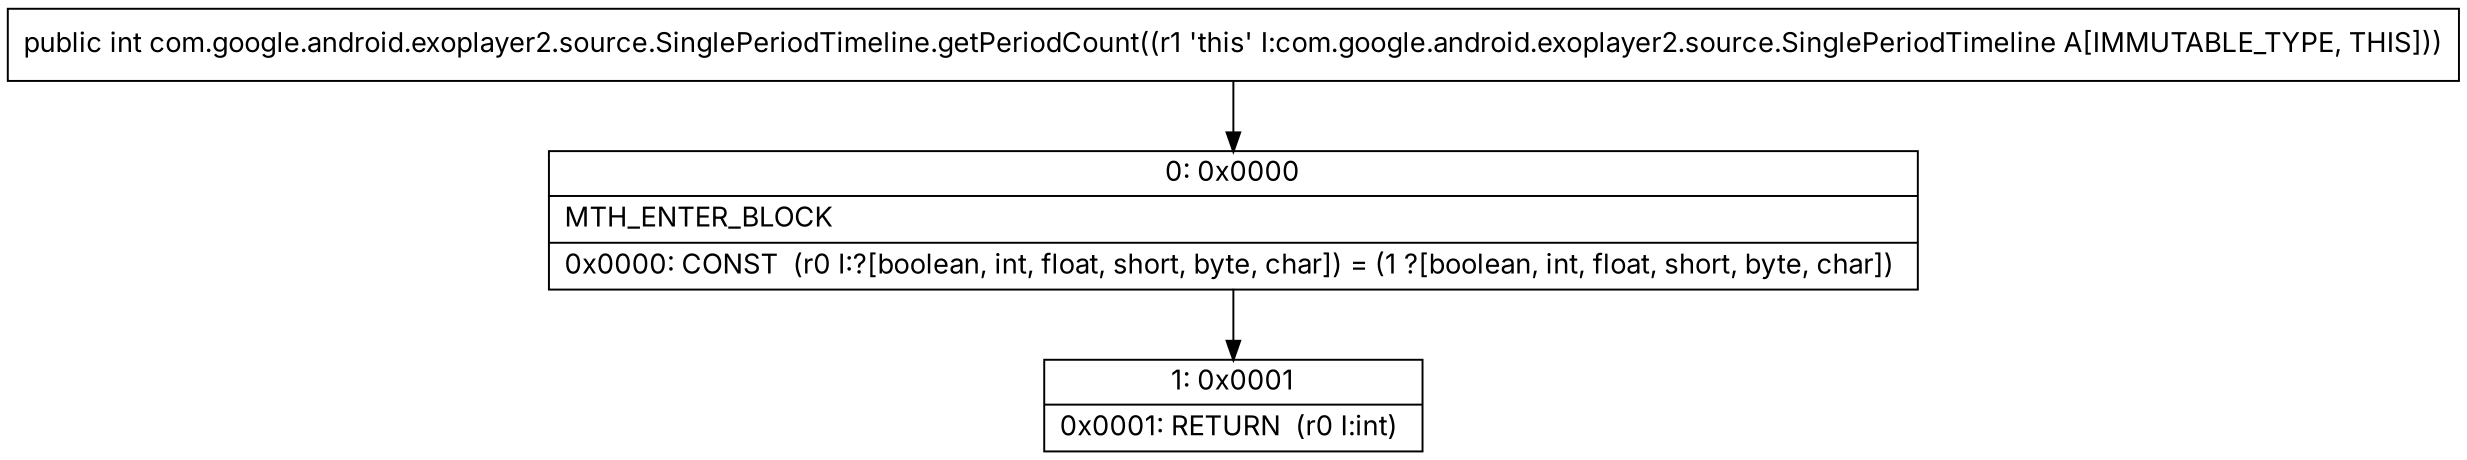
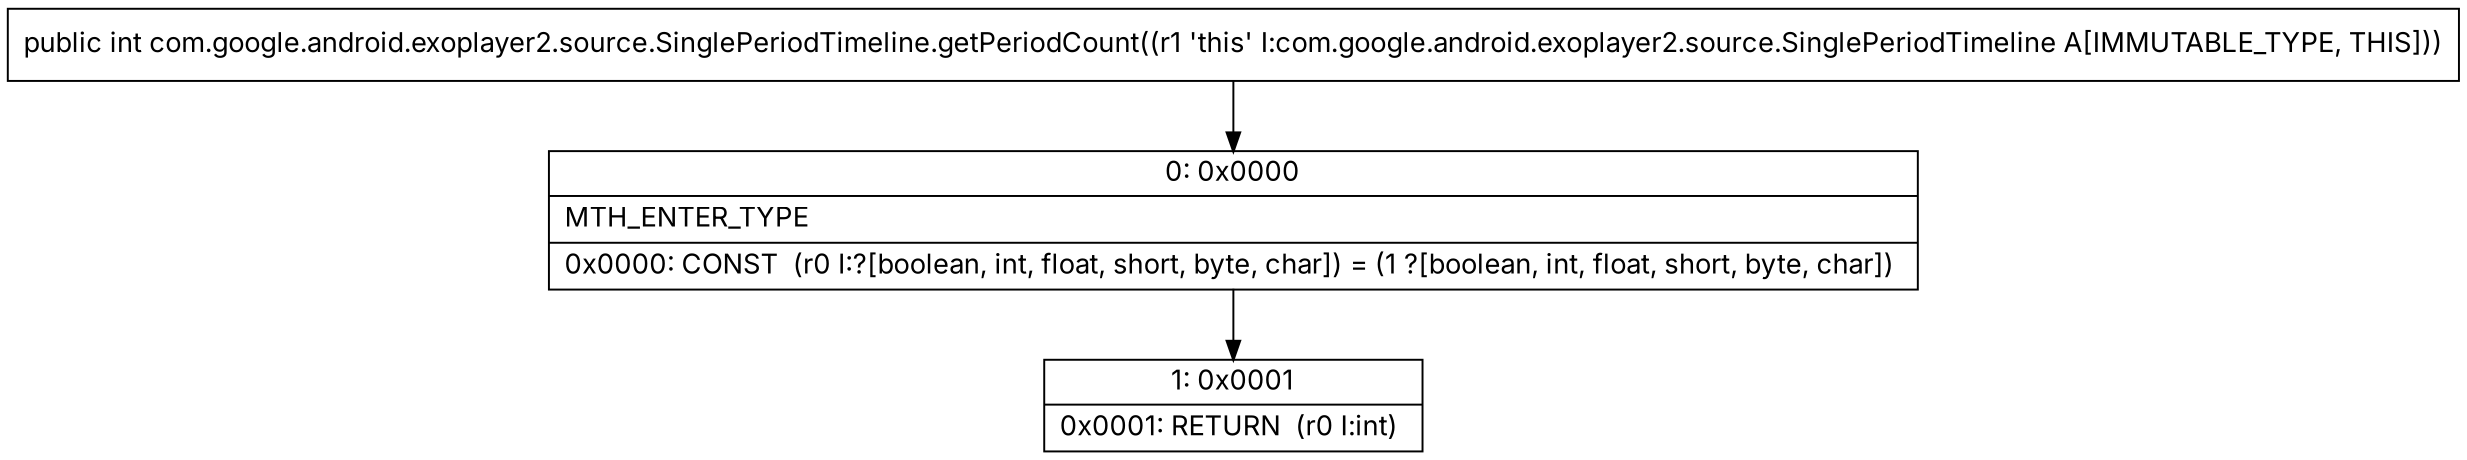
  digraph {
    fontname=Inter
    node [shape=record fontname=Inter]
    edge [fontname=Inter]
-   n1 [label="{0\:\ 0x0000|MTH_ENTER_BLOCK\l|0x0000: CONST  (r0 I:?[boolean, int, float, short, byte, char]) = (1 ?[boolean, int, float, short, byte, char]) \l}"]
+   n1 [label="{0\:\ 0x0000|MTH_ENTER_TYPE\l|0x0000: CONST  (r0 I:?[boolean, int, float, short, byte, char]) = (1 ?[boolean, int, float, short, byte, char]) \l}"]
    n2 [label="{1\:\ 0x0001|0x0001: RETURN  (r0 I:int) \l}"]
    n3 [label="{public int com.google.android.exoplayer2.source.SinglePeriodTimeline.getPeriodCount((r1 'this' I:com.google.android.exoplayer2.source.SinglePeriodTimeline A[IMMUTABLE_TYPE, THIS])) }"]
    n1 -> n2
    n3 -> n1
  }
